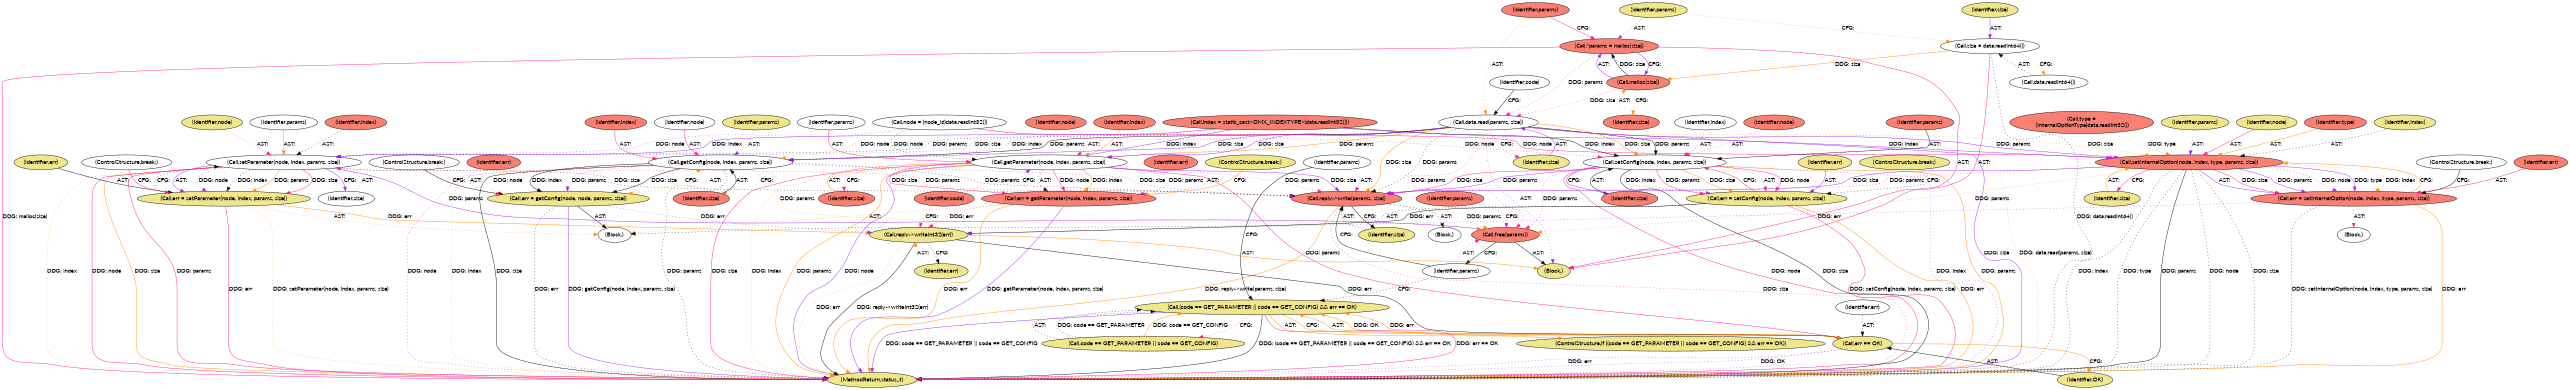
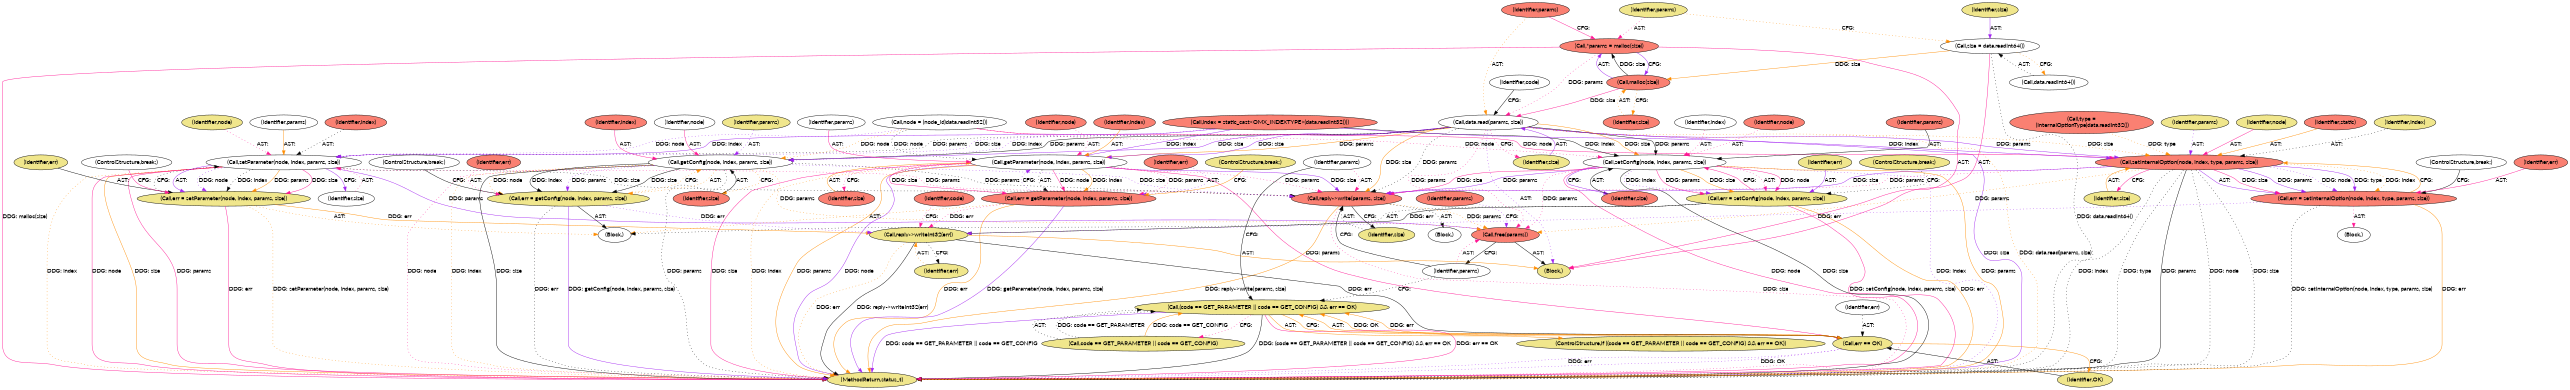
  digraph {
    fontname=Lato
    node [fillcolor=salmon fontname=Lato style=filled]
    edge [color=deeppink fontname=Lato style=solid]
    n1 [label="(Call,*params = malloc(size))"]
    n2 [label="(Call,malloc(size))"]
    n3 [fillcolor=white label="(Call,data.read(params, size))"]
    n4 [fillcolor=khaki label="(MethodReturn,status_t)"]
    n5 [fillcolor=khaki label="(Block,)"]
    n6 [label="(Identifier,size)"]
    n7 [fillcolor=white label="(Call,getParameter(node, index, params, size))"]
    n8 [label="(Call,reply->write(params, size))"]
    n9 [label="(Call,free(params))"]
    n10 [fillcolor=white label="(Call,setParameter(node, index, params, size))"]
    n11 [fillcolor=white label="(Call,getConfig(node, index, params, size))"]
    n12 [fillcolor=white label="(Call,setConfig(node, index, params, size))"]
    n13 [label="(Call,setInternalOption(node, index, type, params, size))"]
    n14 [fillcolor=khaki label="(Identifier,size)"]
    n15 [fillcolor=white label="(Call,size = data.readInt64())"]
    n16 [fillcolor=white label="(Call,data.readInt64())"]
    n17 [label="(Call,err = getParameter(node, index, params, size))"]
    n18 [label="(Identifier,size)"]
    n19 [fillcolor=khaki label="(Call,err == OK)"]
    n20 [fillcolor=white label="(Block,)"]
    n21 [fillcolor=khaki label="(Identifier,size)"]
    n22 [fillcolor=white label="(Identifier,params)"]
    n23 [fillcolor=khaki label="(Call,err = setParameter(node, index, params, size))"]
    n24 [fillcolor=white label="(Identifier,size)"]
-   n25 [fillcolor=khaki label="(Call,err = getConfig(node, node, params, size))"]
+   n25 [fillcolor=khaki label="(Call,err = getConfig(node, index, params, size))"]
    n26 [label="(Identifier,size)"]
    n27 [fillcolor=khaki label="(Call,err = setConfig(node, index, params, size))"]
    n28 [label="(Identifier,size)"]
    n29 [label="(Call,err = setInternalOption(node, index, type, params, size))"]
    n30 [fillcolor=khaki label="(Identifier,size)"]
    n31 [fillcolor=khaki label="(Call,reply->writeInt32(err))"]
    n32 [fillcolor=white label="(Block,)"]
    n33 [fillcolor=khaki label="(Identifier,err)"]
    n34 [fillcolor=khaki label="(Call,(code == GET_PARAMETER || code == GET_CONFIG) && err == OK)"]
    n35 [fillcolor=khaki label="(Identifier,OK)"]
    n36 [fillcolor=khaki label="(Call,code == GET_PARAMETER || code == GET_CONFIG)"]
    n37 [fillcolor=khaki label="(ControlStructure,if ((code == GET_PARAMETER || code == GET_CONFIG) && err == OK))"]
    n38 [fillcolor=white label="(Block,)"]
    n39 [label="(Identifier,err)"]
    n40 [label="(Identifier,index)"]
    n41 [label="(Call,type =\n (InternalOptionType)data.readInt32())"]
    n42 [fillcolor=khaki label="(ControlStructure,break;)"]
    n43 [fillcolor=white label="(Identifier,params)"]
    n44 [fillcolor=white label="(Call,node = (node_id)data.readInt32())"]
    n45 [fillcolor=khaki label="(Identifier,params)"]
    n46 [fillcolor=khaki label="(Identifier,node)"]
    n47 [fillcolor=khaki label="(Identifier,err)"]
    n48 [fillcolor=khaki label="(Identifier,params)"]
    n49 [fillcolor=khaki label="(Identifier,err)"]
    n50 [fillcolor=white label="(Identifier,err)"]
    n51 [fillcolor=white label="(ControlStructure,break;)"]
    n52 [label="(Call,index = static_cast<OMX_INDEXTYPE>(data.readInt32()))"]
    n53 [fillcolor=white label="(ControlStructure,break;)"]
    n54 [fillcolor=white label="(Identifier,index)"]
-   n55 [label="(Identifier,type)"]
+   n55 [label="(Identifier,static)"]
    n56 [label="(Identifier,err)"]
    n57 [label="(Identifier,params)"]
    n58 [label="(Identifier,node)"]
    n59 [fillcolor=white label="(Identifier,code)"]
    n60 [fillcolor=khaki label="(Identifier,node)"]
    n61 [fillcolor=white label="(ControlStructure,break;)"]
    n62 [fillcolor=white label="(Identifier,params)"]
    n63 [fillcolor=white label="(Identifier,params)"]
    n64 [label="(Identifier,node)"]
    n65 [label="(Identifier,params)"]
    n66 [fillcolor=khaki label="(Identifier,index)"]
    n67 [label="(Identifier,index)"]
    n68 [fillcolor=khaki label="(ControlStructure,break;)"]
    n69 [label="(Identifier,code)"]
    n70 [label="(Identifier,params)"]
    n71 [fillcolor=khaki label="(Identifier,size)"]
    n72 [label="(Identifier,index)"]
    n73 [fillcolor=white label="(Identifier,node)"]
    n74 [fillcolor=khaki label="(Identifier,params)"]
    n75 [label="(Identifier,err)"]
    n1 -> n2 [color=purple label="CFG: "]
    n1 -> n3 [label="DDG: params" style=dotted]
    n1 -> n4 [label="DDG: malloc(size)"]
    n1 -> n5 [label="AST: "]
    n2 -> n1 [color=purple label="AST: "]
    n2 -> n1 [color=black label="DDG: size"]
-   n2 -> n3 [label="DDG: size" style=dotted]
+   n2 -> n3 [label="DDG: size"]
    n2 -> n6 [color=darkorange label="CFG: " style=dotted]
    n3 -> n4 [color=purple label="DDG: size"]
    n3 -> n4 [color=darkorange label="DDG: data.read(params, size)" style=dotted]
    n3 -> n5 [color=purple label="AST: " style=dotted]
    n3 -> n7 [color=darkorange label="DDG: params"]
    n3 -> n7 [color=purple label="DDG: size"]
    n3 -> n8 [color=black label="DDG: params" style=dotted]
    n3 -> n8 [color=darkorange label="DDG: size"]
    n3 -> n9 [label="DDG: params" style=dotted]
    n3 -> n10 [color=black label="DDG: params" style=dotted]
    n3 -> n10 [color=purple label="DDG: size" style=dotted]
    n3 -> n11 [color=black label="DDG: params"]
    n3 -> n11 [color=purple label="DDG: size"]
    n3 -> n12 [color=black label="DDG: params"]
    n3 -> n12 [color=darkorange label="DDG: size"]
    n3 -> n13 [color=purple label="DDG: params"]
    n3 -> n13 [color=darkorange label="DDG: size" style=dotted]
    n3 -> n14 [label="CFG: " style=dotted]
    n6 -> n2 [color=darkorange label="AST: " style=dotted]
    n7 -> n4 [color=purple label="DDG: node"]
    n7 -> n4 [label="DDG: size"]
    n7 -> n4 [color=darkorange label="DDG: index" style=dotted]
    n7 -> n4 [color=darkorange label="DDG: params"]
    n7 -> n8 [label="DDG: params" style=dotted]
    n7 -> n8 [color=purple label="DDG: size"]
    n7 -> n17 [color=black label="AST: " style=dotted]
    n7 -> n17 [label="DDG: node"]
    n7 -> n17 [color=darkorange label="DDG: index"]
    n7 -> n17 [label="DDG: params" style=dotted]
    n7 -> n17 [label="DDG: size"]
    n7 -> n18 [label="CFG: " style=dotted]
    n7 -> n19 [label="DDG: params"]
    n8 -> n4 [label="DDG: size" style=dotted]
    n8 -> n4 [color=darkorange label="DDG: reply->write(params, size)"]
    n8 -> n9 [color=darkorange label="DDG: params" style=dotted]
    n8 -> n20 [color=black label="AST: " style=dotted]
    n8 -> n21 [color=black label="CFG: "]
    n9 -> n5 [color=black label="AST: "]
    n9 -> n22 [color=black label="CFG: "]
    n10 -> n4 [color=darkorange label="DDG: size"]
    n10 -> n4 [color=darkorange label="DDG: index" style=dotted]
    n10 -> n4 [label="DDG: params"]
    n10 -> n4 [label="DDG: node"]
    n10 -> n8 [label="DDG: params" style=dotted]
    n10 -> n8 [color=black label="DDG: size" style=dotted]
    n10 -> n9 [color=purple label="DDG: params"]
    n10 -> n23 [color=purple label="AST: "]
    n10 -> n23 [color=purple label="DDG: node" style=dotted]
    n10 -> n23 [color=black label="DDG: index" style=dotted]
    n10 -> n23 [color=darkorange label="DDG: params"]
    n10 -> n23 [label="DDG: size"]
    n10 -> n24 [color=purple label="CFG: "]
    n11 -> n4 [color=darkorange label="DDG: index" style=dotted]
    n11 -> n4 [color=black label="DDG: size"]
    n11 -> n4 [color=black label="DDG: params" style=dotted]
    n11 -> n4 [label="DDG: node" style=dotted]
    n11 -> n8 [color=black label="DDG: params" style=dotted]
    n11 -> n8 [color=purple label="DDG: size" style=dotted]
    n11 -> n9 [color=darkorange label="DDG: params" style=dotted]
    n11 -> n25 [color=darkorange label="AST: " style=dotted]
    n11 -> n25 [color=darkorange label="DDG: node" style=dotted]
    n11 -> n25 [color=black label="DDG: index"]
    n11 -> n25 [color=purple label="DDG: params" style=dotted]
    n11 -> n25 [color=black label="DDG: size"]
    n11 -> n26 [color=darkorange label="CFG: " style=dotted]
    n12 -> n4 [label="DDG: node"]
    n12 -> n4 [color=black label="DDG: size"]
    n12 -> n4 [color=purple label="DDG: index" style=dotted]
    n12 -> n4 [color=darkorange label="DDG: params"]
    n12 -> n8 [color=purple label="DDG: params"]
    n12 -> n8 [label="DDG: size"]
    n12 -> n9 [label="DDG: params" style=dotted]
    n12 -> n27 [label="AST: " style=dotted]
    n12 -> n27 [label="DDG: node"]
    n12 -> n27 [color=purple label="DDG: index" style=dotted]
    n12 -> n27 [label="DDG: params"]
    n12 -> n27 [color=darkorange label="DDG: size"]
    n12 -> n28 [color=purple label="CFG: "]
    n13 -> n4 [color=black label="DDG: index" style=dotted]
    n13 -> n4 [color=black label="DDG: type" style=dotted]
    n13 -> n4 [color=black label="DDG: params"]
    n13 -> n4 [color=black label="DDG: node" style=dotted]
    n13 -> n4 [color=black label="DDG: size" style=dotted]
    n13 -> n8 [label="DDG: params" style=dotted]
    n13 -> n8 [color=purple label="DDG: size"]
    n13 -> n9 [color=darkorange label="DDG: params" style=dotted]
    n13 -> n29 [color=purple label="AST: "]
    n13 -> n29 [label="DDG: size"]
    n13 -> n29 [color=purple label="DDG: params"]
    n13 -> n29 [color=purple label="DDG: node" style=dotted]
    n13 -> n29 [color=purple label="DDG: type"]
    n13 -> n29 [color=darkorange label="DDG: index" style=dotted]
    n13 -> n30 [label="CFG: "]
    n14 -> n3 [color=purple label="AST: "]
    n15 -> n2 [color=darkorange label="DDG: size"]
    n15 -> n4 [color=black label="DDG: data.readInt64()" style=dotted]
    n15 -> n5 [label="AST: "]
    n15 -> n16 [color=darkorange label="CFG: " style=dotted]
    n16 -> n15 [color=black label="AST: " style=dotted]
    n17 -> n4 [color=darkorange label="DDG: err"]
    n17 -> n4 [color=purple label="DDG: getParameter(node, index, params, size)"]
    n17 -> n7 [color=purple label="CFG: " style=dotted]
    n17 -> n31 [label="DDG: err" style=dotted]
    n17 -> n32 [color=darkorange label="AST: " style=dotted]
    n18 -> n7 [color=darkorange label="AST: "]
    n19 -> n4 [color=purple label="DDG: OK" style=dotted]
    n19 -> n4 [color=purple label="DDG: err" style=dotted]
    n19 -> n34 [color=darkorange label="AST: "]
    n19 -> n34 [color=darkorange label="DDG: err"]
    n19 -> n34 [color=darkorange label="DDG: OK"]
    n19 -> n35 [color=darkorange label="CFG: "]
    n21 -> n8 [color=black label="AST: " style=dotted]
    n22 -> n8 [color=black label="CFG: "]
    n22 -> n9 [label="AST: " style=dotted]
    n22 -> n34 [color=black label="CFG: " style=dotted]
    n23 -> n4 [label="DDG: err"]
    n23 -> n4 [color=darkorange label="DDG: setParameter(node, index, params, size)" style=dotted]
    n23 -> n10 [color=black label="CFG: " style=dotted]
    n23 -> n31 [color=darkorange label="DDG: err"]
    n23 -> n32 [color=darkorange label="AST: " style=dotted]
    n24 -> n10 [label="AST: " style=dotted]
    n25 -> n4 [color=black label="DDG: err" style=dotted]
    n25 -> n4 [color=purple label="DDG: getConfig(node, index, params, size)"]
    n25 -> n11 [color=darkorange label="CFG: " style=dotted]
    n25 -> n31 [color=purple label="DDG: err" style=dotted]
    n25 -> n32 [color=black label="AST: "]
    n26 -> n11 [color=black label="AST: "]
    n27 -> n4 [label="DDG: setConfig(node, index, params, size)"]
    n27 -> n4 [color=darkorange label="DDG: err"]
    n27 -> n12 [label="CFG: "]
    n27 -> n31 [color=black label="DDG: err"]
    n27 -> n32 [color=black label="AST: " style=dotted]
    n28 -> n12 [color=black label="AST: "]
    n29 -> n4 [color=darkorange label="DDG: err"]
    n29 -> n4 [color=black label="DDG: setInternalOption(node, index, type, params, size)" style=dotted]
    n29 -> n13 [color=darkorange label="CFG: "]
    n29 -> n31 [color=purple label="DDG: err" style=dotted]
    n29 -> n38 [label="AST: " style=dotted]
    n30 -> n13 [color=darkorange label="AST: "]
    n31 -> n4 [color=darkorange label="DDG: err" style=dotted]
    n31 -> n4 [color=black label="DDG: reply->writeInt32(err)"]
    n31 -> n5 [color=darkorange label="AST: "]
    n31 -> n19 [color=black label="DDG: err"]
    n31 -> n33 [color=black label="CFG: " style=dotted]
    n33 -> n31 [color=darkorange label="AST: " style=dotted]
    n34 -> n4 [color=purple label="DDG: code == GET_PARAMETER || code == GET_CONFIG"]
    n34 -> n4 [color=black label="DDG: (code == GET_PARAMETER || code == GET_CONFIG) && err == OK"]
    n34 -> n4 [label="DDG: err == OK"]
    n34 -> n19 [color=darkorange label="CFG: "]
    n34 -> n36 [label="CFG: " style=dotted]
    n34 -> n37 [color=darkorange label="AST: "]
    n35 -> n19 [color=black label="AST: "]
    n36 -> n34 [color=black label="AST: " style=dotted]
    n36 -> n34 [color=black label="DDG: code == GET_PARAMETER" style=dotted]
    n36 -> n34 [color=darkorange label="DDG: code == GET_CONFIG"]
    n39 -> n17 [color=purple label="AST: " style=dotted]
    n40 -> n11 [label="AST: "]
    n41 -> n13 [color=darkorange label="DDG: type" style=dotted]
    n42 -> n27 [color=black label="CFG: " style=dotted]
    n43 -> n8 [label="AST: " style=dotted]
    n43 -> n34 [color=black label="CFG: "]
    n44 -> n7 [color=black label="DDG: node" style=dotted]
    n44 -> n10 [color=purple label="DDG: node" style=dotted]
    n44 -> n11 [color=darkorange label="DDG: node" style=dotted]
    n44 -> n12 [label="DDG: node" style=dotted]
    n44 -> n13 [label="DDG: node"]
    n45 -> n13 [color=purple label="AST: " style=dotted]
    n46 -> n13 [label="AST: "]
    n47 -> n27 [color=purple label="AST: "]
    n48 -> n1 [label="AST: " style=dotted]
    n48 -> n15 [color=darkorange label="CFG: " style=dotted]
    n49 -> n23 [color=black label="AST: "]
    n50 -> n19 [color=black label="AST: " style=dotted]
    n51 -> n29 [color=black label="CFG: "]
    n52 -> n7 [color=purple label="DDG: index"]
    n52 -> n10 [color=purple label="DDG: index"]
    n52 -> n11 [color=purple label="DDG: index" style=dotted]
    n52 -> n12 [color=black label="DDG: index"]
    n52 -> n13 [color=purple label="DDG: index"]
    n53 -> n23 [label="CFG: "]
    n54 -> n12 [label="AST: " style=dotted]
    n55 -> n13 [color=darkorange label="AST: "]
    n56 -> n29 [label="AST: "]
    n57 -> n9 [color=purple label="CFG: " style=dotted]
    n58 -> n12 [label="AST: " style=dotted]
    n59 -> n3 [color=black label="CFG: "]
    n60 -> n10 [label="AST: " style=dotted]
    n61 -> n25 [color=black label="CFG: "]
    n62 -> n10 [color=darkorange label="AST: "]
    n63 -> n7 [label="AST: "]
    n64 -> n7 [label="AST: " style=dotted]
    n65 -> n12 [color=black label="AST: "]
    n66 -> n13 [color=black label="AST: " style=dotted]
    n67 -> n7 [color=darkorange label="AST: "]
    n68 -> n17 [color=darkorange label="CFG: "]
    n69 -> n31 [label="CFG: " style=dotted]
    n70 -> n1 [label="CFG: "]
    n70 -> n3 [color=darkorange label="AST: " style=dotted]
    n71 -> n15 [color=purple label="AST: "]
    n72 -> n10 [color=black label="AST: " style=dotted]
    n73 -> n11 [label="AST: "]
    n74 -> n11 [color=purple label="AST: " style=dotted]
    n75 -> n25 [label="AST: " style=dotted]
  }
